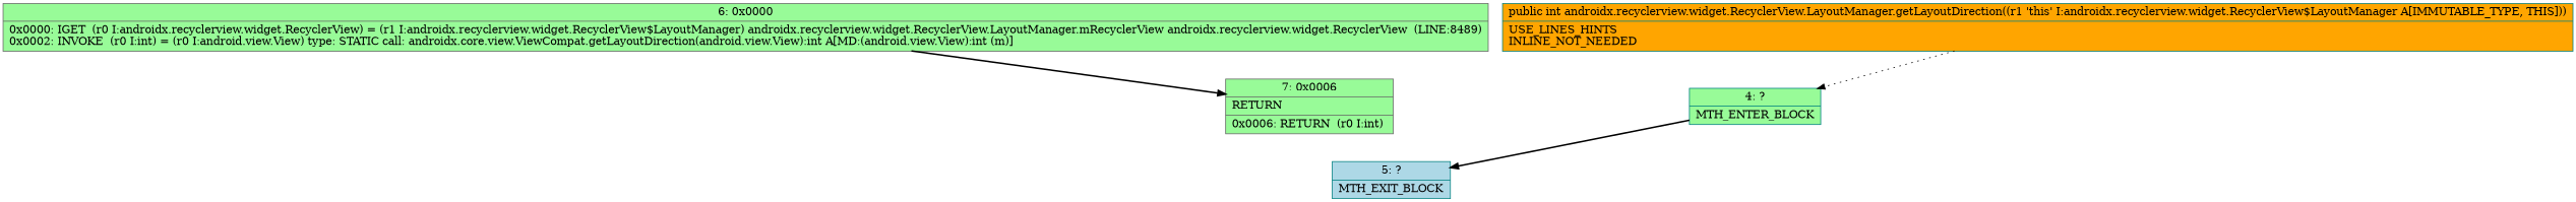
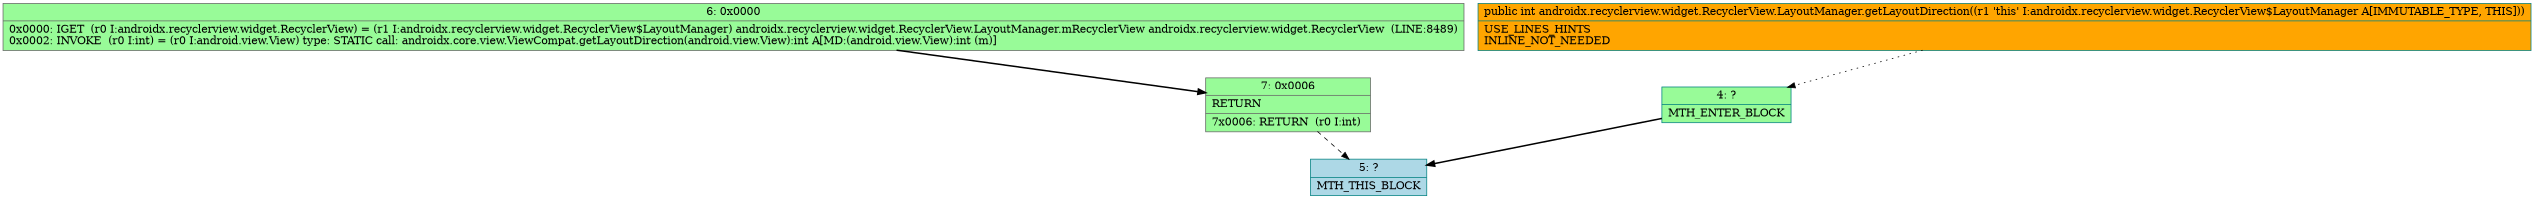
  digraph {
    node [color=teal fillcolor=palegreen shape=record style=filled]
    edge [style=bold]
    n1 [label="{4\:\ ?|MTH_ENTER_BLOCK\l}"]
-   n2 [fillcolor=lightblue label="{5\:\ ?|MTH_EXIT_BLOCK\l}"]
+   n2 [fillcolor=lightblue label="{5\:\ ?|MTH_THIS_BLOCK\l}"]
    n3 [color=gray40 label="{6\:\ 0x0000|0x0000: IGET  (r0 I:androidx.recyclerview.widget.RecyclerView) = (r1 I:androidx.recyclerview.widget.RecyclerView$LayoutManager) androidx.recyclerview.widget.RecyclerView.LayoutManager.mRecyclerView androidx.recyclerview.widget.RecyclerView  (LINE:8489)\l0x0002: INVOKE  (r0 I:int) = (r0 I:android.view.View) type: STATIC call: androidx.core.view.ViewCompat.getLayoutDirection(android.view.View):int A[MD:(android.view.View):int (m)]\l}"]
-   n4 [color=gray40 label="{7\:\ 0x0006|RETURN\l|0x0006: RETURN  (r0 I:int) \l}"]
+   n4 [color=gray40 label="{7\:\ 0x0006|RETURN\l|7x0006: RETURN  (r0 I:int) \l}"]
    n5 [fillcolor=orange label="{public int androidx.recyclerview.widget.RecyclerView.LayoutManager.getLayoutDirection((r1 'this' I:androidx.recyclerview.widget.RecyclerView$LayoutManager A[IMMUTABLE_TYPE, THIS]))  | USE_LINES_HINTS\lINLINE_NOT_NEEDED\l}"]
    n1 -> n2
    n3 -> n4
+   n4 -> n2 [style=dashed]
    n5 -> n1 [style=dotted]
  }
